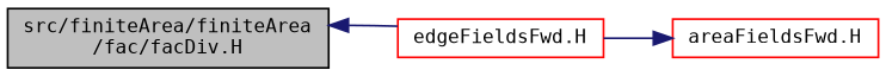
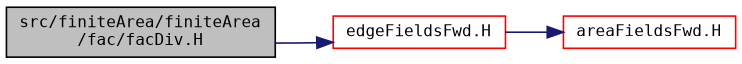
  digraph {
    fontname="DejaVu Sans Mono"
    rankdir=LR
    node [color=red fontname="DejaVu Sans Mono" fontsize=10 shape=record]
    edge [color=midnightblue fontname="DejaVu Sans Mono" fontsize=10 labelfontname=Helvetica labelfontsize=10 style=solid]
    n1 [color=black fillcolor=grey75 fontcolor=black height=0.2 label="src/finiteArea/finiteArea\l/fac/facDiv.H" style=filled width=0.4]
    n2 [height=0.2 label="edgeFieldsFwd.H" width=0.4]
    n3 [height=0.2 label="areaFieldsFwd.H" width=0.4]
-   n2 -> n1
+   n1 -> n2
    n2 -> n3
  }
